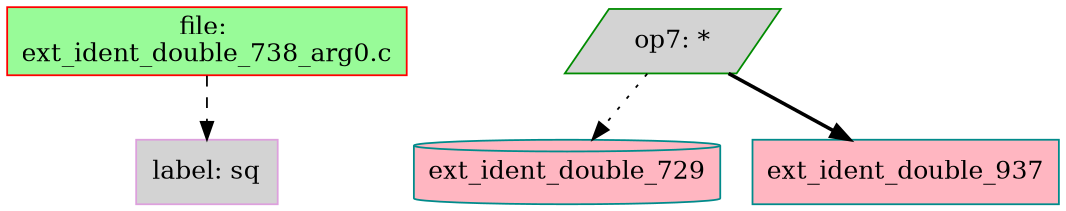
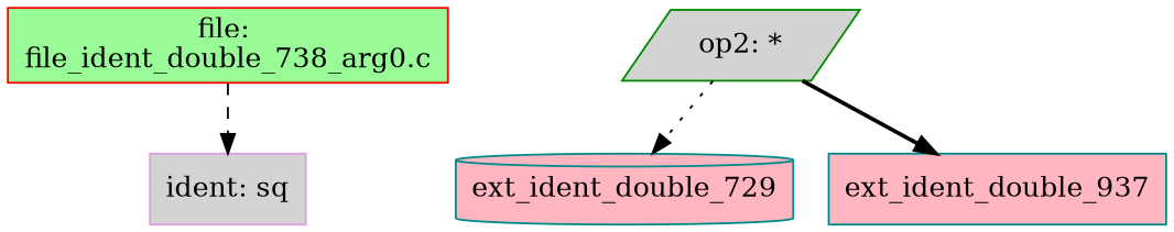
  digraph {
    node [color=cyan4 fillcolor=lightgrey shape=box style=filled]
-   n1 [color=red fillcolor=palegreen label="file: \next_ident_double_738_arg0.c"]
-   n2 [color=plum label="label: sq"]
-   n3 [color=green4 label="op7: *" shape=parallelogram]
+   n1 [color=red fillcolor=palegreen label="file: \nfile_ident_double_738_arg0.c"]
+   n2 [color=plum label="ident: sq"]
+   n3 [color=green4 label="op2: *" shape=parallelogram]
    n4 [fillcolor=lightpink label=ext_ident_double_729 shape=cylinder]
    n5 [fillcolor=lightpink label=ext_ident_double_937]
    n1 -> n2 [style=dashed]
    n3 -> n4 [style=dotted]
    n3 -> n5 [style=bold]
  }
